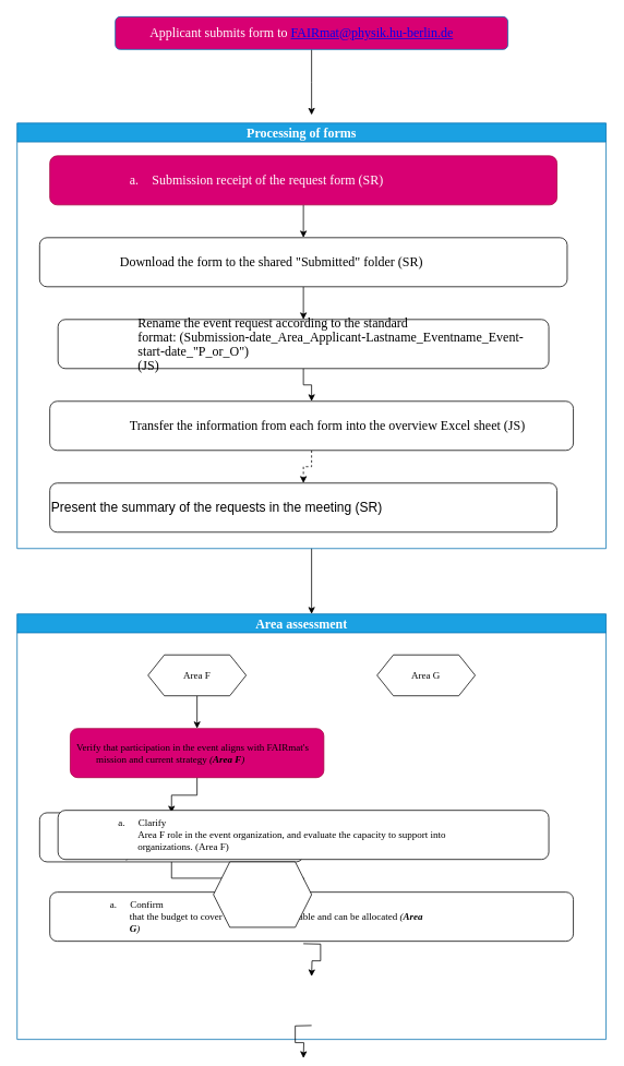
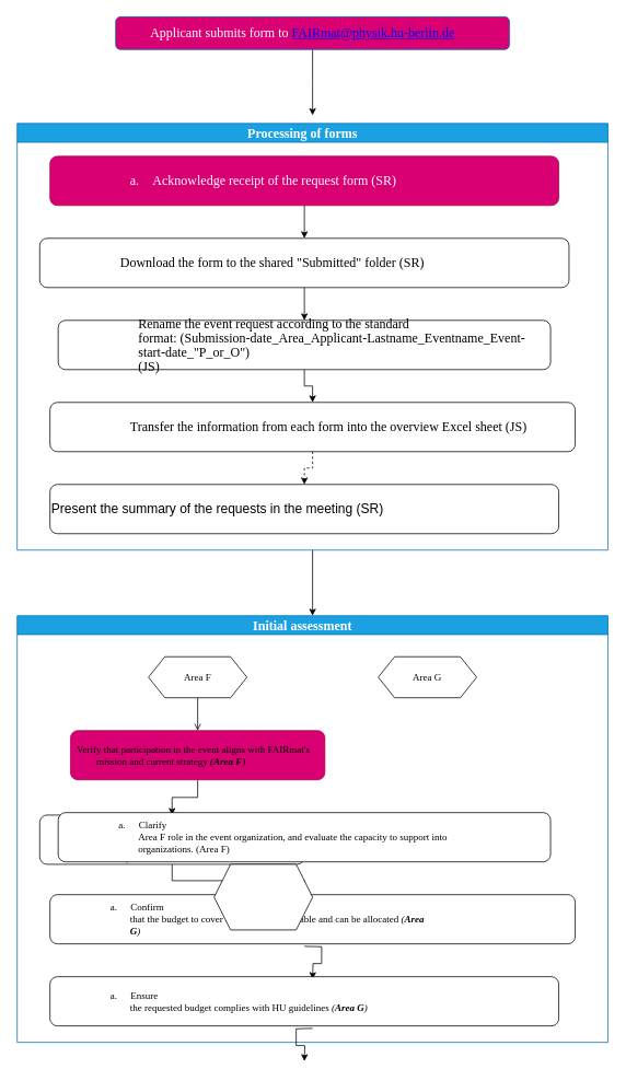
  <mxCell id="0" />
  <mxCell id="1" parent="0" />
  <mxCell id="2" style="edgeStyle=orthogonalEdgeStyle;rounded=0;orthogonalLoop=1;jettySize=auto;html=1;exitX=0.5;exitY=1;exitDx=0;exitDy=0;" edge="1" parent="1" source="3"><mxGeometry relative="1" as="geometry"><mxPoint x="380" y="140" as="targetPoint" /></mxGeometry></mxCell>
  <mxCell id="3" value="&lt;p style=&quot;text-indent:-18.0pt;mso-list:l0 level1 lfo1&quot; class=&quot;MsoListParagraph&quot;&gt;&lt;span style=&quot;font-size:12.0pt;line-height:107%;font-family:&amp;quot;Titillium Web&amp;quot;;&lt;br/&gt;mso-ansi-language:EN-US&quot;&gt;Applicant submits form to &lt;a href=&quot;mailto:FAIRmat@physik.hu-berlin.de&quot;&gt;FAIRmat@physik.hu-berlin.de&lt;/a&gt;&lt;/span&gt;&lt;/p&gt;" style="rounded=1;whiteSpace=wrap;html=1;fillColor=#d80073;strokeColor=#006EAF;fontColor=#ffffff;" vertex="1" parent="1"><mxGeometry x="140" width="480" height="40" as="geometry" y="20" /></mxCell>
  <mxCell id="4" value="" style="edgeStyle=orthogonalEdgeStyle;rounded=0;orthogonalLoop=1;jettySize=auto;html=1;" edge="1" parent="1" source="5" target="15"><mxGeometry relative="1" as="geometry" /></mxCell>
  <mxCell id="5" value="&lt;p style=&quot;text-indent:-18.0pt;mso-list:l0 level1 lfo1&quot; class=&quot;MsoListParagraph&quot;&gt;&lt;span style=&quot;font-size:12.0pt;line-height:107%;font-family:&amp;quot;Titillium Web&amp;quot;;&lt;br/&gt;mso-ansi-language:EN-US&quot;&gt;Processing of forms&lt;/span&gt;&lt;/p&gt;" style="swimlane;whiteSpace=wrap;html=1;fillColor=#1ba1e2;fontColor=#ffffff;strokeColor=#006EAF;" vertex="1" parent="1"><mxGeometry x="20" y="150" width="720" height="520" as="geometry"><mxRectangle x="80" y="130" width="150" height="50" as="alternateBounds" /></mxGeometry></mxCell>
  <mxCell id="6" value="" style="edgeStyle=orthogonalEdgeStyle;rounded=0;orthogonalLoop=1;jettySize=auto;html=1;" edge="1" parent="5" source="7" target="9"><mxGeometry relative="1" as="geometry" /></mxCell>
- <mxCell id="7" value="&lt;p style=&quot;margin-left:72.0pt;mso-add-space:auto;&lt;br/&gt;text-indent:-18.0pt;mso-list:l0 level2 lfo1&quot; class=&quot;MsoListParagraph&quot;&gt;&lt;span style=&quot;font-size:12.0pt;line-height:107%;font-family:&amp;quot;Titillium Web&amp;quot;;&lt;br/&gt;mso-fareast-font-family:&amp;quot;Titillium Web&amp;quot;;mso-bidi-font-family:&amp;quot;Titillium Web&amp;quot;;&lt;br/&gt;mso-ansi-language:EN-US&quot;&gt;a.&lt;span style=&quot;font-variant-numeric: normal; font-variant-east-asian: normal; font-variant-alternates: normal; font-kerning: auto; font-optical-sizing: auto; font-feature-settings: normal; font-variation-settings: normal; font-variant-position: normal; font-stretch: normal; font-size: 7pt; line-height: normal; font-family: &amp;quot;Times New Roman&amp;quot;;&quot;&gt;&amp;nbsp;&amp;nbsp;&amp;nbsp;&amp;nbsp;&amp;nbsp;&amp;nbsp; &lt;/span&gt;&lt;/span&gt;&lt;span style=&quot;font-size:12.0pt;line-height:107%;font-family:&amp;quot;Titillium Web&amp;quot;;&lt;br/&gt;mso-ansi-language:EN-US&quot;&gt;Submission receipt of the request form (SR)&lt;/span&gt;&lt;/p&gt;" style="rounded=1;whiteSpace=wrap;html=1;align=left;fillColor=#d80073;strokeColor=#A50040;fontColor=#ffffff;" vertex="1" parent="5"><mxGeometry x="40" y="40" width="620" height="60" as="geometry" /></mxCell>
+ <mxCell id="7" value="&lt;p style=&quot;margin-left:72.0pt;mso-add-space:auto;&lt;br/&gt;text-indent:-18.0pt;mso-list:l0 level2 lfo1&quot; class=&quot;MsoListParagraph&quot;&gt;&lt;span style=&quot;font-size:12.0pt;line-height:107%;font-family:&amp;quot;Titillium Web&amp;quot;;&lt;br/&gt;mso-fareast-font-family:&amp;quot;Titillium Web&amp;quot;;mso-bidi-font-family:&amp;quot;Titillium Web&amp;quot;;&lt;br/&gt;mso-ansi-language:EN-US&quot;&gt;a.&lt;span style=&quot;font-variant-numeric: normal; font-variant-east-asian: normal; font-variant-alternates: normal; font-kerning: auto; font-optical-sizing: auto; font-feature-settings: normal; font-variation-settings: normal; font-variant-position: normal; font-stretch: normal; font-size: 7pt; line-height: normal; font-family: &amp;quot;Times New Roman&amp;quot;;&quot;&gt;&amp;nbsp;&amp;nbsp;&amp;nbsp;&amp;nbsp;&amp;nbsp;&amp;nbsp; &lt;/span&gt;&lt;/span&gt;&lt;span style=&quot;font-size:12.0pt;line-height:107%;font-family:&amp;quot;Titillium Web&amp;quot;;&lt;br/&gt;mso-ansi-language:EN-US&quot;&gt;Acknowledge receipt of the request form (SR)&lt;/span&gt;&lt;/p&gt;" style="rounded=1;whiteSpace=wrap;html=1;align=left;fillColor=#d80073;strokeColor=#A50040;fontColor=#ffffff;" vertex="1" parent="5"><mxGeometry x="40" y="40" width="620" height="60" as="geometry" /></mxCell>
  <mxCell id="8" value="" style="edgeStyle=orthogonalEdgeStyle;rounded=0;orthogonalLoop=1;jettySize=auto;html=1;" edge="1" parent="5" source="9" target="11"><mxGeometry relative="1" as="geometry" /></mxCell>
  <mxCell id="9" value="&lt;p style=&quot;margin-left:72.0pt;mso-add-space:auto;&lt;br/&gt;text-indent:-18.0pt;mso-list:l0 level2 lfo1&quot; class=&quot;MsoListParagraph&quot;&gt;&lt;span style=&quot;font-size:12.0pt;line-height:107%;font-family:&amp;quot;Titillium Web&amp;quot;;&lt;br/&gt;mso-ansi-language:EN-US&quot;&gt;Download the form to the shared &quot;Submitted&quot; folder (SR)&lt;/span&gt;&lt;/p&gt;" style="whiteSpace=wrap;html=1;align=left;rounded=1;" vertex="1" parent="5"><mxGeometry x="27.5" y="140" width="645" height="60" as="geometry" /></mxCell>
  <mxCell id="10" value="" style="edgeStyle=orthogonalEdgeStyle;rounded=0;orthogonalLoop=1;jettySize=auto;html=1;" edge="1" parent="5" source="11" target="13"><mxGeometry relative="1" as="geometry" /></mxCell>
  <mxCell id="11" value="&lt;p style=&quot;margin-left:72.0pt;mso-add-space:auto;&lt;br/&gt;text-indent:-18.0pt;mso-list:l0 level2 lfo1&quot; class=&quot;MsoListParagraph&quot;&gt;&lt;span style=&quot;font-size:12.0pt;line-height:107%;font-family:&amp;quot;Titillium Web&amp;quot;;&lt;br/&gt;mso-ansi-language:EN-US&quot;&gt;Rename the event request according to the standard&lt;br&gt;format: (Submission-date_Area_Applicant-Lastname_Eventname_Event-start-date_&quot;P_or_O&quot;)&lt;br&gt;(JS)&lt;/span&gt;&lt;/p&gt;" style="whiteSpace=wrap;html=1;align=left;rounded=1;" vertex="1" parent="5"><mxGeometry x="50" y="240" width="600" height="60" as="geometry" /></mxCell>
  <mxCell id="12" value="" style="edgeStyle=orthogonalEdgeStyle;rounded=0;orthogonalLoop=1;jettySize=auto;html=1;dashed=1;" edge="1" parent="5" source="13" target="14"><mxGeometry relative="1" as="geometry" /></mxCell>
  <mxCell id="13" value="&lt;p style=&quot;margin-left:72.0pt;mso-add-space:auto;&lt;br/&gt;text-indent:-18.0pt;mso-list:l0 level2 lfo1&quot; class=&quot;MsoListParagraph&quot;&gt;&lt;span style=&quot;font-size:12.0pt;line-height:107%;font-family:&amp;quot;Titillium Web&amp;quot;;&lt;br/&gt;mso-ansi-language:EN-US&quot;&gt;Transfer the information from each form into the overview Excel sheet (JS)&lt;/span&gt;&lt;/p&gt;" style="whiteSpace=wrap;html=1;align=left;rounded=1;" vertex="1" parent="5"><mxGeometry x="40" y="340" width="640" height="60" as="geometry" /></mxCell>
  <mxCell id="14" value="&lt;span style=&quot;font-size:12.0pt;line-height:107%;&lt;br/&gt;font-family:&amp;quot;Titillium Web&amp;quot;;mso-fareast-font-family:Calibri;mso-fareast-theme-font:&lt;br/&gt;minor-latin;mso-bidi-font-family:&amp;quot;Times New Roman&amp;quot;;mso-bidi-theme-font:minor-bidi;&lt;br/&gt;mso-ansi-language:EN-US;mso-fareast-language:EN-US;mso-bidi-language:AR-SA&quot;&gt;Present the summary of the requests in the meeting (SR)&lt;/span&gt;" style="whiteSpace=wrap;html=1;align=left;rounded=1;" vertex="1" parent="5"><mxGeometry x="40" y="440" width="620" height="60" as="geometry" /></mxCell>
- <mxCell id="15" value="&lt;p style=&quot;text-indent:-18.0pt;mso-list:l0 level1 lfo1&quot; class=&quot;MsoListParagraph&quot;&gt;&lt;span style=&quot;font-size:12.0pt;line-height:107%;font-family:&amp;quot;Titillium Web&amp;quot;;&lt;br/&gt;mso-ansi-language:EN-US&quot;&gt;Area assessment&lt;/span&gt;&lt;/p&gt;" style="swimlane;whiteSpace=wrap;html=1;fillColor=#1ba1e2;fontColor=#ffffff;strokeColor=#006EAF;" vertex="1" parent="1"><mxGeometry x="20" y="750" width="720" height="520" as="geometry"><mxRectangle x="80" y="130" width="150" height="50" as="alternateBounds" /></mxGeometry></mxCell>
+ <mxCell id="15" value="&lt;p style=&quot;text-indent:-18.0pt;mso-list:l0 level1 lfo1&quot; class=&quot;MsoListParagraph&quot;&gt;&lt;span style=&quot;font-size:12.0pt;line-height:107%;font-family:&amp;quot;Titillium Web&amp;quot;;&lt;br/&gt;mso-ansi-language:EN-US&quot;&gt;Initial assessment&lt;/span&gt;&lt;/p&gt;" style="swimlane;whiteSpace=wrap;html=1;fillColor=#1ba1e2;fontColor=#ffffff;strokeColor=#006EAF;" vertex="1" parent="1"><mxGeometry x="20" y="750" width="720" height="520" as="geometry"><mxRectangle x="80" y="130" width="150" height="50" as="alternateBounds" /></mxGeometry></mxCell>
  <mxCell id="16" value="" style="edgeStyle=orthogonalEdgeStyle;rounded=0;orthogonalLoop=1;jettySize=auto;html=1;" edge="1" parent="15" source="17" target="19"><mxGeometry relative="1" as="geometry" /></mxCell>
  <mxCell id="17" value="&lt;p style=&quot;margin: 0cm 0cm 0cm 30px; text-indent: -18pt;&quot;&gt;&lt;span style=&quot;font-family:&amp;quot;Titillium Web&amp;quot;;mso-bidi-font-family:Calibri;color:black&quot;&gt;Verify that participation in the event aligns with FAIRmat's mission and current strategy &lt;i&gt;(&lt;b&gt;Area F&lt;/b&gt;)&lt;/i&gt;&lt;/span&gt;&lt;/p&gt;" style="rounded=1;whiteSpace=wrap;html=1;align=left;fillColor=#d80073;strokeColor=#A50040;fontColor=#ffffff;" vertex="1" parent="15"><mxGeometry x="65" y="140" width="310" height="60" as="geometry" /></mxCell>
  <mxCell id="18" value="" style="edgeStyle=orthogonalEdgeStyle;rounded=0;orthogonalLoop=1;jettySize=auto;html=1;" edge="1" parent="15" source="19"><mxGeometry relative="1" as="geometry"><mxPoint x="350" y="343" as="targetPoint" /></mxGeometry></mxCell>
  <mxCell id="19" value="&lt;p style=&quot;margin-top:0cm;margin-right:0cm;margin-bottom:0cm;margin-left:72.0pt;&lt;br/&gt;margin-bottom:.0001pt;text-indent:-18.0pt;mso-list:l0 level2 lfo1&quot;&gt;&lt;span style=&quot;font-family: &amp;quot;Titillium Web&amp;quot;;&quot;&gt;a.&lt;span style=&quot;font-variant-numeric: normal; font-variant-east-asian: normal; font-variant-alternates: normal; font-kerning: auto; font-optical-sizing: auto; font-feature-settings: normal; font-variation-settings: normal; font-variant-position: normal; font-stretch: normal; font-size: 7pt; line-height: normal; font-family: &amp;quot;Times New Roman&amp;quot;;&quot;&gt;&amp;nbsp;&amp;nbsp;&amp;nbsp;&amp;nbsp;&amp;nbsp;&amp;nbsp; &lt;/span&gt;&lt;/span&gt;&lt;span style=&quot;font-family: &amp;quot;Titillium Web&amp;quot;;&quot;&gt;Ensure&lt;br/&gt;the event does not conflict in time or location with other FAIRmat events &lt;i&gt;(&lt;b&gt;Area&lt;br/&gt;F&lt;/b&gt;)&lt;/i&gt;&lt;/span&gt;&lt;/p&gt;" style="whiteSpace=wrap;html=1;align=left;rounded=1;" vertex="1" parent="15"><mxGeometry x="27.5" y="243" width="322.5" height="60" as="geometry" /></mxCell>
  <mxCell id="20" value="" style="edgeStyle=orthogonalEdgeStyle;rounded=0;orthogonalLoop=1;jettySize=auto;html=1;" edge="1" parent="15"><mxGeometry relative="1" as="geometry"><mxPoint x="350" y="403" as="sourcePoint" /><mxPoint x="360" y="443" as="targetPoint" /></mxGeometry></mxCell>
  <mxCell id="21" value="&lt;p style=&quot;margin-top:0cm;margin-right:0cm;margin-bottom:0cm;margin-left:72.0pt;&lt;br/&gt;margin-bottom:.0001pt;text-indent:-18.0pt;mso-list:l0 level2 lfo1&quot;&gt;&lt;span style=&quot;font-family: &amp;quot;Titillium Web&amp;quot;;&quot;&gt;a.&lt;span style=&quot;font-variant-numeric: normal; font-variant-east-asian: normal; font-variant-alternates: normal; font-kerning: auto; font-optical-sizing: auto; font-feature-settings: normal; font-variation-settings: normal; font-variant-position: normal; font-stretch: normal; font-size: 7pt; line-height: normal; font-family: &amp;quot;Times New Roman&amp;quot;;&quot;&gt;&amp;nbsp;&amp;nbsp;&amp;nbsp;&amp;nbsp;&amp;nbsp;&amp;nbsp; &lt;/span&gt;&lt;/span&gt;&lt;span style=&quot;font-family: &amp;quot;Titillium Web&amp;quot;;&quot;&gt;Clarify&lt;br/&gt;Area F role in the event organization, and evaluate the capacity to support into&lt;br/&gt;organizations. (Area F)&lt;/span&gt;&lt;/p&gt;" style="whiteSpace=wrap;html=1;align=left;rounded=1;" vertex="1" parent="15"><mxGeometry x="50" y="240" width="600" height="60" as="geometry" /></mxCell>
  <mxCell id="22" value="" style="edgeStyle=orthogonalEdgeStyle;rounded=0;orthogonalLoop=1;jettySize=auto;html=1;" edge="1" parent="15"><mxGeometry relative="1" as="geometry"><mxPoint x="360" y="503" as="sourcePoint" /><mxPoint x="350" y="543" as="targetPoint" /></mxGeometry></mxCell>
  <mxCell id="23" value="&lt;p style=&quot;margin-top:0cm;margin-right:0cm;margin-bottom:0cm;margin-left:72.0pt;&lt;br/&gt;margin-bottom:.0001pt;text-indent:-18.0pt;mso-list:l0 level2 lfo1&quot;&gt;&lt;span style=&quot;font-family: &amp;quot;Titillium Web&amp;quot;;&quot;&gt;a.&lt;span style=&quot;font-variant-numeric: normal; font-variant-east-asian: normal; font-variant-alternates: normal; font-kerning: auto; font-optical-sizing: auto; font-feature-settings: normal; font-variation-settings: normal; font-variant-position: normal; font-stretch: normal; font-size: 7pt; line-height: normal; font-family: &amp;quot;Times New Roman&amp;quot;;&quot;&gt;&amp;nbsp;&amp;nbsp;&amp;nbsp;&amp;nbsp;&amp;nbsp;&amp;nbsp; &lt;/span&gt;&lt;/span&gt;&lt;span style=&quot;font-family: &amp;quot;Titillium Web&amp;quot;;&quot;&gt;Confirm&lt;br/&gt;that the budget to cover event costs is available and can be allocated &lt;i&gt;(&lt;b&gt;Area&lt;br/&gt;G&lt;/b&gt;)&lt;/i&gt;&lt;/span&gt;&lt;/p&gt;" style="whiteSpace=wrap;html=1;align=left;rounded=1;" vertex="1" parent="15"><mxGeometry x="40" y="340" width="640" height="60" as="geometry" /></mxCell>
- <mxCell id="25" style="edgeStyle=orthogonalEdgeStyle;rounded=0;orthogonalLoop=1;jettySize=auto;html=1;exitX=0.5;exitY=1;exitDx=0;exitDy=0;entryX=0.5;entryY=0;entryDx=0;entryDy=0;" edge="1" parent="15" source="26" target="17"><mxGeometry relative="1" as="geometry" /></mxCell>
+ <mxCell id="24" value="&lt;p style=&quot;margin-top:0cm;margin-right:0cm;margin-bottom:0cm;margin-left:72.0pt;&lt;br/&gt;margin-bottom:.0001pt;text-indent:-18.0pt;mso-list:l0 level2 lfo1&quot;&gt;&lt;span style=&quot;font-family: &amp;quot;Titillium Web&amp;quot;;&quot;&gt;a.&lt;span style=&quot;font-variant-numeric: normal; font-variant-east-asian: normal; font-variant-alternates: normal; font-kerning: auto; font-optical-sizing: auto; font-feature-settings: normal; font-variation-settings: normal; font-variant-position: normal; font-stretch: normal; font-size: 7pt; line-height: normal; font-family: &amp;quot;Times New Roman&amp;quot;;&quot;&gt;&amp;nbsp;&amp;nbsp;&amp;nbsp;&amp;nbsp;&amp;nbsp;&amp;nbsp; &lt;/span&gt;&lt;/span&gt;&lt;span style=&quot;font-family: &amp;quot;Titillium Web&amp;quot;;&quot;&gt;Ensure&lt;br/&gt;the requested budget complies with HU guidelines &lt;i&gt;(&lt;b&gt;Area G&lt;/b&gt;)&lt;/i&gt;&lt;/span&gt;&lt;/p&gt;" style="whiteSpace=wrap;html=1;align=left;rounded=1;" vertex="1" parent="15"><mxGeometry x="40" y="440" width="620" height="60" as="geometry" /></mxCell>
+ <mxCell id="25" style="edgeStyle=orthogonalEdgeStyle;rounded=0;orthogonalLoop=1;jettySize=auto;html=1;exitX=0.5;exitY=1;exitDx=0;exitDy=0;entryX=0.5;entryY=0;entryDx=0;entryDy=0;endArrow=open;" edge="1" parent="15" source="26" target="17"><mxGeometry relative="1" as="geometry" /></mxCell>
  <mxCell id="26" value="&lt;font data-font-src=&quot;https://fonts.googleapis.com/css?family=titillium+web&quot; face=&quot;titillium web&quot;&gt;Area F&lt;/font&gt;" style="shape=hexagon;perimeter=hexagonPerimeter2;whiteSpace=wrap;html=1;fixedSize=1;" vertex="1" parent="15"><mxGeometry x="160" y="50" width="120" height="50" as="geometry" /></mxCell>
  <mxCell id="27" value="&lt;font data-font-src=&quot;https://fonts.googleapis.com/css?family=titillium+web&quot; face=&quot;titillium web&quot;&gt;Area G&lt;/font&gt;" style="shape=hexagon;perimeter=hexagonPerimeter2;whiteSpace=wrap;html=1;fixedSize=1;" vertex="1" parent="15"><mxGeometry x="440" y="50" width="120" height="50" as="geometry" /></mxCell>
  <mxCell id="28" value="" style="shape=hexagon;perimeter=hexagonPerimeter2;whiteSpace=wrap;html=1;fixedSize=1;" vertex="1" parent="1"><mxGeometry x="260" y="1053" width="120" height="80" as="geometry" /></mxCell>
